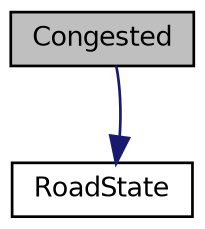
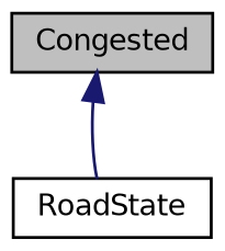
  digraph {
    node [color=black fontname=Helvetica fontsize=10 shape=record style=filled]
    n1 [fillcolor=grey75 fontcolor=black height=0.2 label=Congested width=0.4]
    n2 [fillcolor=white height=0.2 label=RoadState width=0.4]
-   n2 -> n1 [color=midnightblue dir=back fontname=Helvetica fontsize=10 labelfontname=Helvetica labelfontsize=10 style=solid]
+   n1 -> n2 [color=midnightblue dir=back fontname=Helvetica fontsize=10 labelfontname=Helvetica labelfontsize=10 style=solid]
  }
